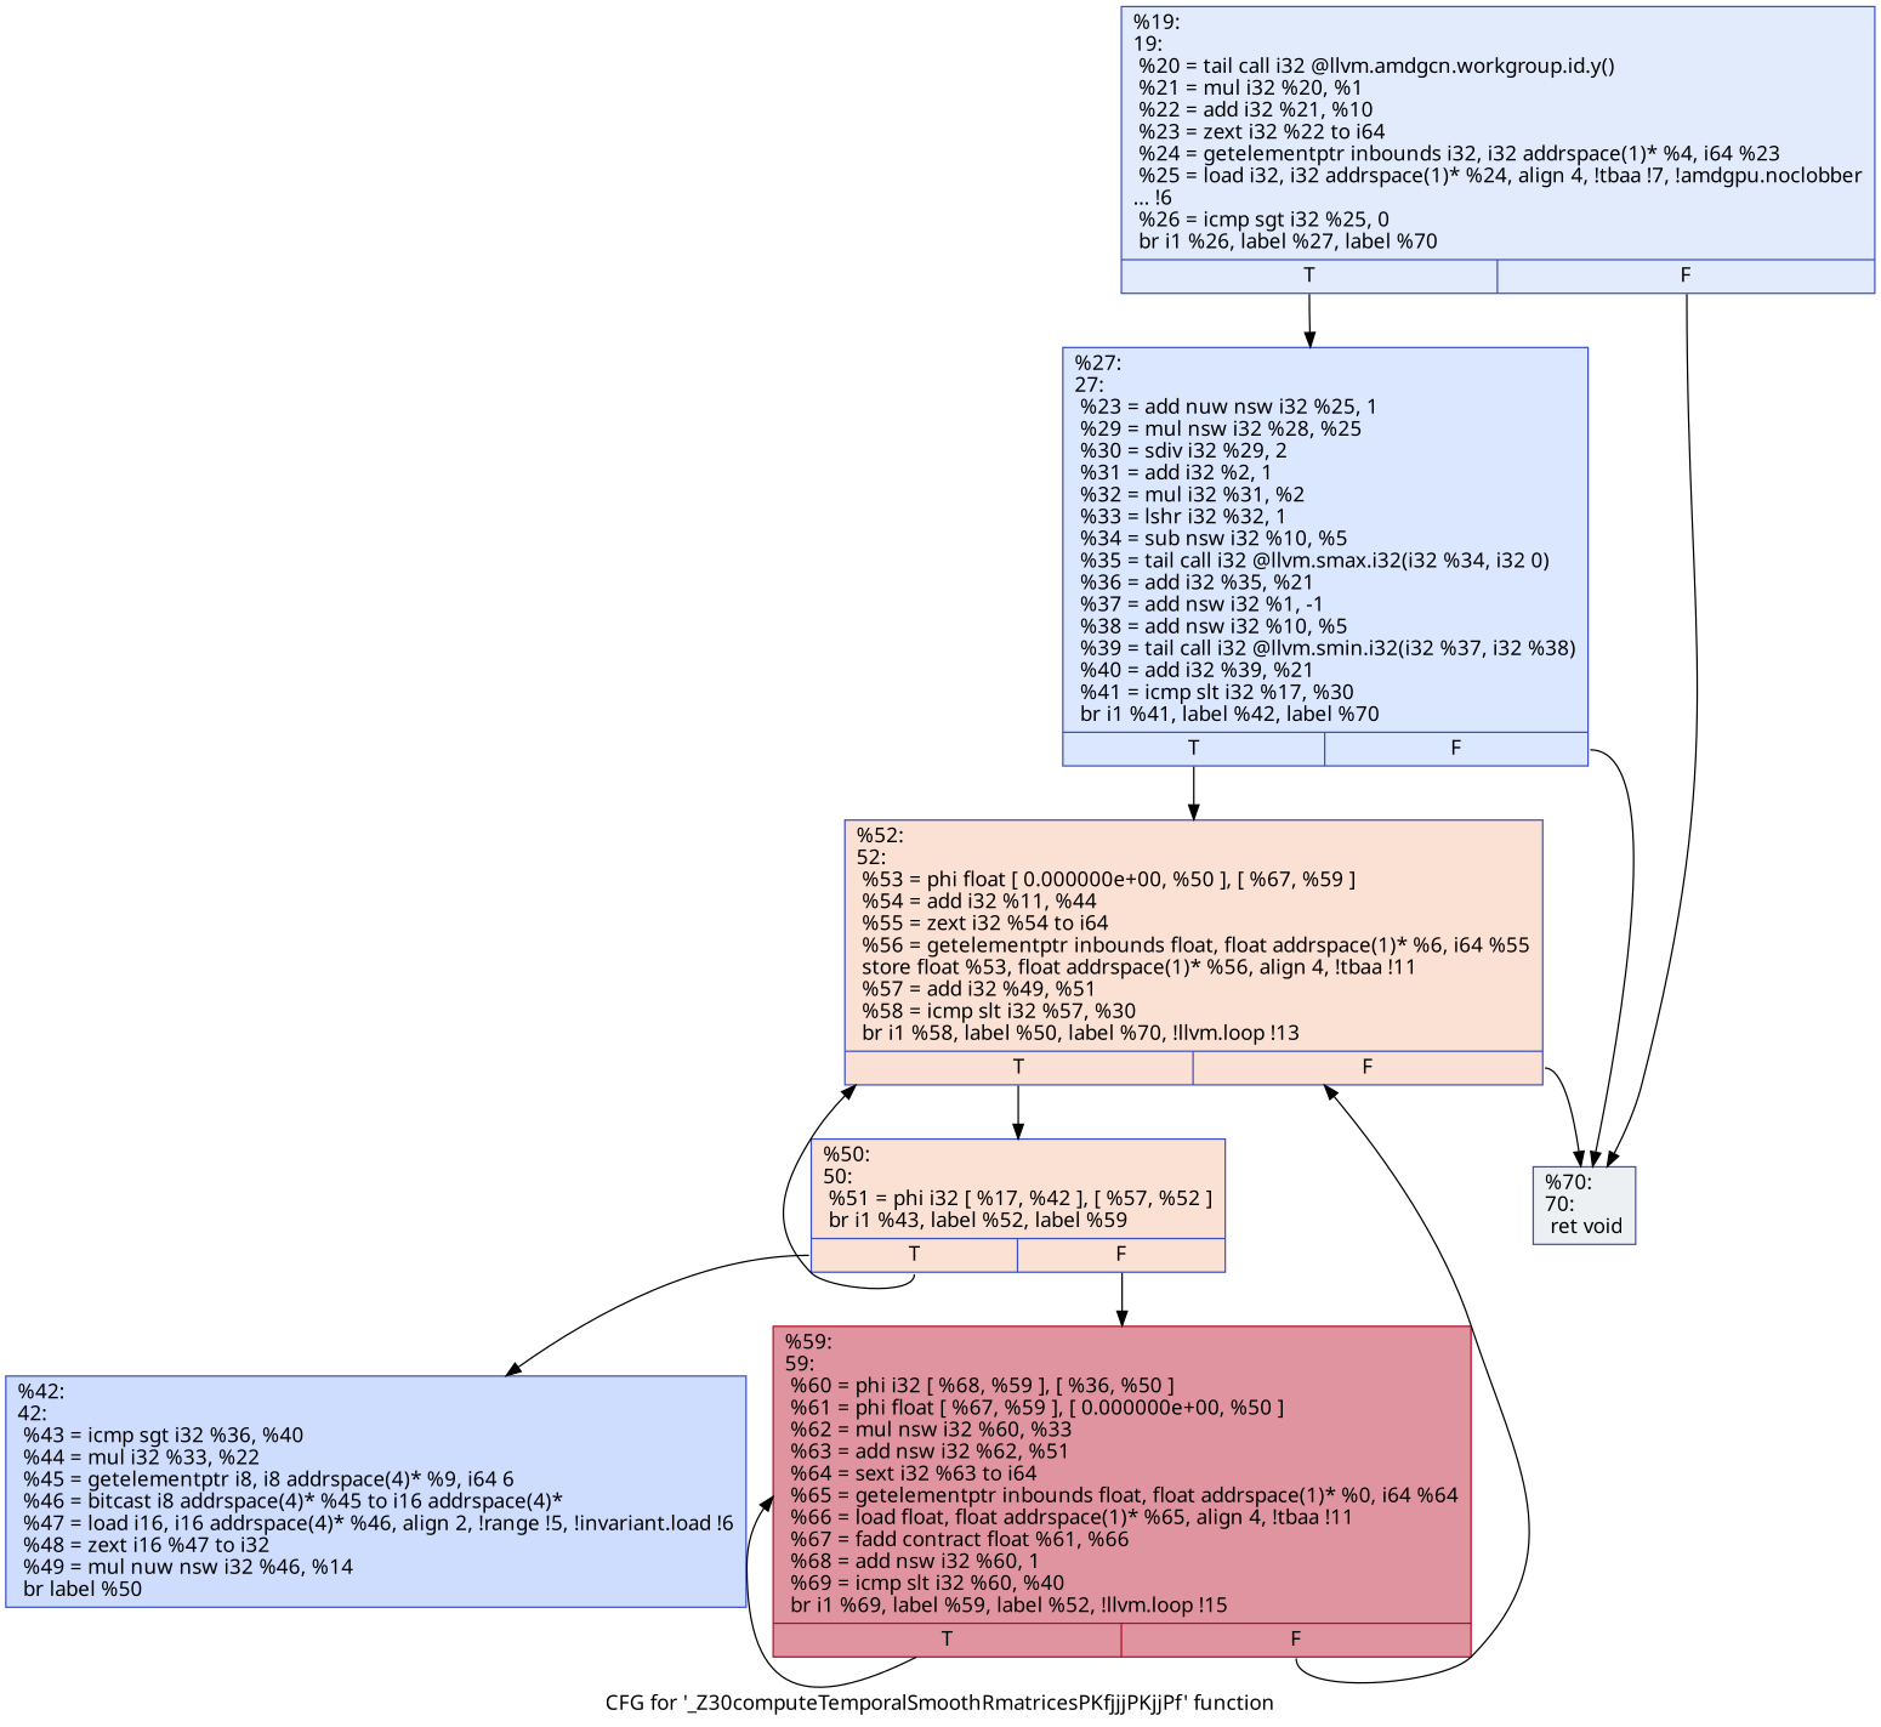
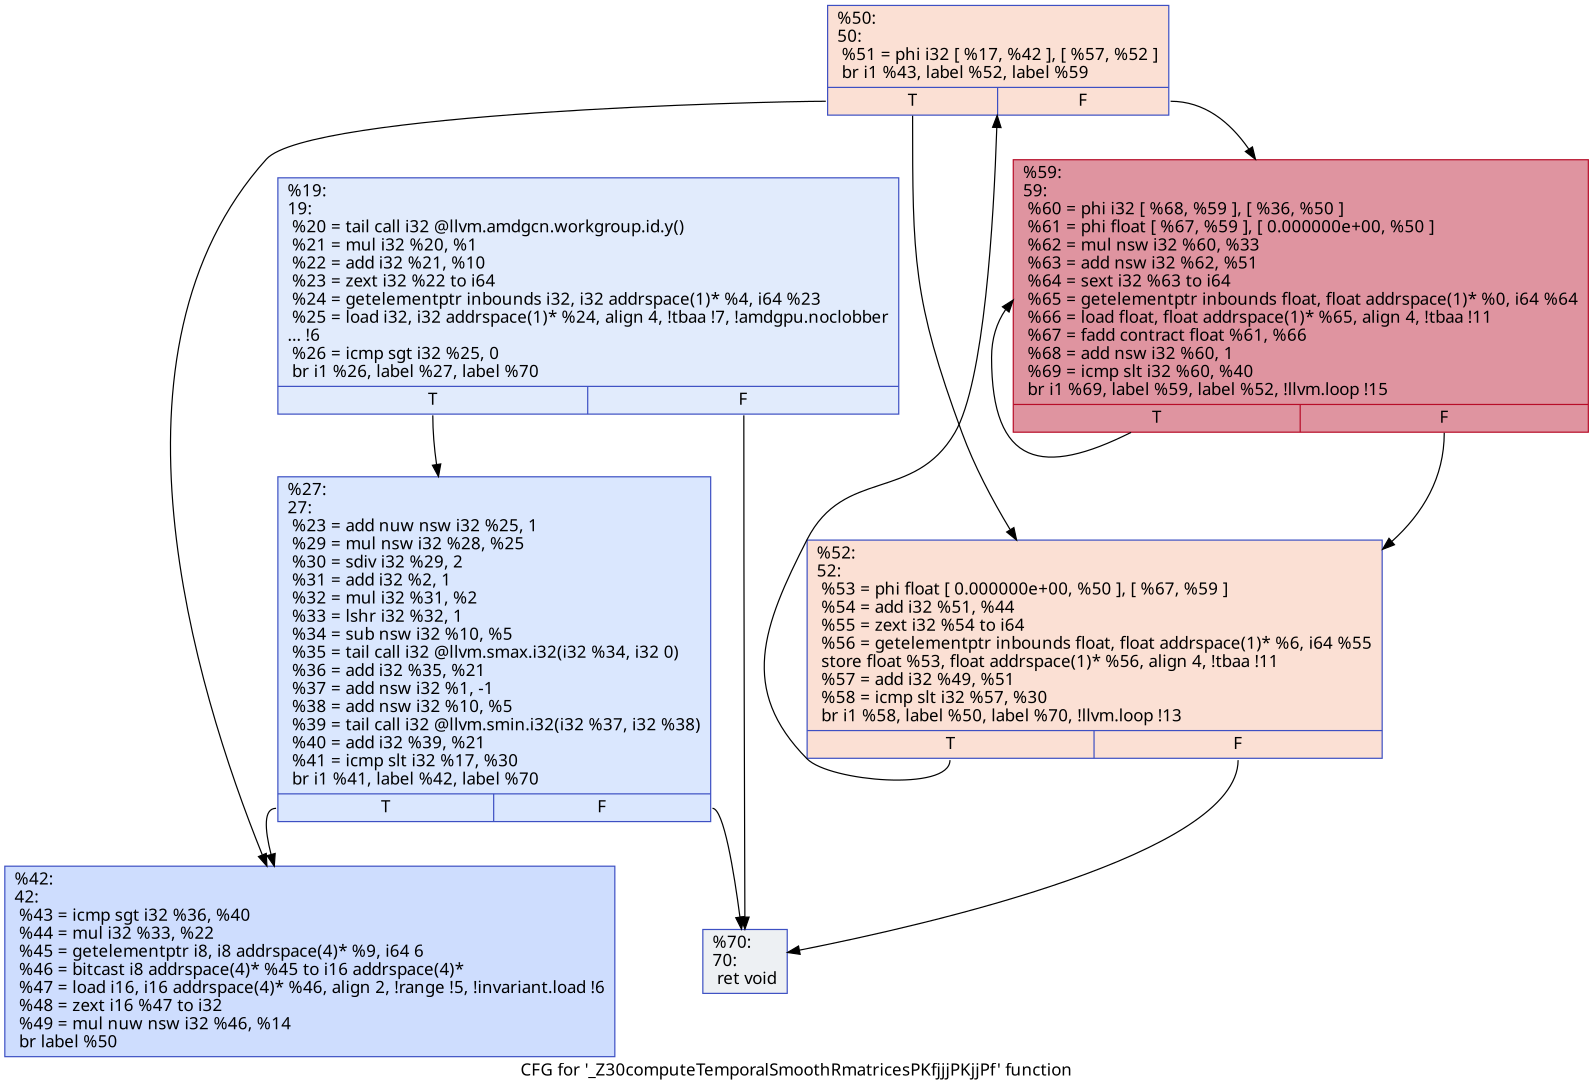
  digraph {
    fontname="Noto Sans"
    label="CFG for '_Z30computeTemporalSmoothRmatricesPKfjjjPKjjPf' function"
    node [color="#3d50c3ff" fillcolor="#f7b99e70" fontname="Noto Sans" shape=record style=filled]
    edge [fontname="Noto Sans" tailport=s0]
    n1 [fillcolor="#bbd1f870" label="{%19:\l19:                                               \l  %20 = tail call i32 @llvm.amdgcn.workgroup.id.y()\l  %21 = mul i32 %20, %1\l  %22 = add i32 %21, %10\l  %23 = zext i32 %22 to i64\l  %24 = getelementptr inbounds i32, i32 addrspace(1)* %4, i64 %23\l  %25 = load i32, i32 addrspace(1)* %24, align 4, !tbaa !7, !amdgpu.noclobber\l... !6\l  %26 = icmp sgt i32 %25, 0\l  br i1 %26, label %27, label %70\l|{<s0>T|<s1>F}}"]
    n2 [fillcolor="#d6dce470" label="{%70:\l70:                                               \l  ret void\l}"]
    n3 [fillcolor="#abc8fd70" label="{%27:\l27:                                               \l  %23 = add nuw nsw i32 %25, 1\l  %29 = mul nsw i32 %28, %25\l  %30 = sdiv i32 %29, 2\l  %31 = add i32 %2, 1\l  %32 = mul i32 %31, %2\l  %33 = lshr i32 %32, 1\l  %34 = sub nsw i32 %10, %5\l  %35 = tail call i32 @llvm.smax.i32(i32 %34, i32 0)\l  %36 = add i32 %35, %21\l  %37 = add nsw i32 %1, -1\l  %38 = add nsw i32 %10, %5\l  %39 = tail call i32 @llvm.smin.i32(i32 %37, i32 %38)\l  %40 = add i32 %39, %21\l  %41 = icmp slt i32 %17, %30\l  br i1 %41, label %42, label %70\l|{<s0>T|<s1>F}}"]
    n4 [fillcolor="#8fb1fe70" label="{%42:\l42:                                               \l  %43 = icmp sgt i32 %36, %40\l  %44 = mul i32 %33, %22\l  %45 = getelementptr i8, i8 addrspace(4)* %9, i64 6\l  %46 = bitcast i8 addrspace(4)* %45 to i16 addrspace(4)*\l  %47 = load i16, i16 addrspace(4)* %46, align 2, !range !5, !invariant.load !6\l  %48 = zext i16 %47 to i32\l  %49 = mul nuw nsw i32 %46, %14\l  br label %50\l}"]
    n5 [label="{%50:\l50:                                               \l  %51 = phi i32 [ %17, %42 ], [ %57, %52 ]\l  br i1 %43, label %52, label %59\l|{<s0>T|<s1>F}}"]
-   n6 [label="{%52:\l52:                                               \l  %53 = phi float [ 0.000000e+00, %50 ], [ %67, %59 ]\l  %54 = add i32 %11, %44\l  %55 = zext i32 %54 to i64\l  %56 = getelementptr inbounds float, float addrspace(1)* %6, i64 %55\l  store float %53, float addrspace(1)* %56, align 4, !tbaa !11\l  %57 = add i32 %49, %51\l  %58 = icmp slt i32 %57, %30\l  br i1 %58, label %50, label %70, !llvm.loop !13\l|{<s0>T|<s1>F}}"]
+   n6 [label="{%52:\l52:                                               \l  %53 = phi float [ 0.000000e+00, %50 ], [ %67, %59 ]\l  %54 = add i32 %51, %44\l  %55 = zext i32 %54 to i64\l  %56 = getelementptr inbounds float, float addrspace(1)* %6, i64 %55\l  store float %53, float addrspace(1)* %56, align 4, !tbaa !11\l  %57 = add i32 %49, %51\l  %58 = icmp slt i32 %57, %30\l  br i1 %58, label %50, label %70, !llvm.loop !13\l|{<s0>T|<s1>F}}"]
    n7 [color="#b70d28ff" fillcolor="#b70d2870" label="{%59:\l59:                                               \l  %60 = phi i32 [ %68, %59 ], [ %36, %50 ]\l  %61 = phi float [ %67, %59 ], [ 0.000000e+00, %50 ]\l  %62 = mul nsw i32 %60, %33\l  %63 = add nsw i32 %62, %51\l  %64 = sext i32 %63 to i64\l  %65 = getelementptr inbounds float, float addrspace(1)* %0, i64 %64\l  %66 = load float, float addrspace(1)* %65, align 4, !tbaa !11\l  %67 = fadd contract float %61, %66\l  %68 = add nsw i32 %60, 1\l  %69 = icmp slt i32 %60, %40\l  br i1 %69, label %59, label %52, !llvm.loop !15\l|{<s0>T|<s1>F}}"]
    n1 -> n2 [tailport=s1]
    n1 -> n3
    n3 -> n2 [tailport=s1]
-   n3 -> n6
+   n3 -> n4
    n5 -> n4
    n5 -> n6
    n5 -> n7 [tailport=s1]
    n6 -> n2 [tailport=s1]
    n6 -> n5
    n7 -> n6 [tailport=s1]
    n7 -> n7
  }
